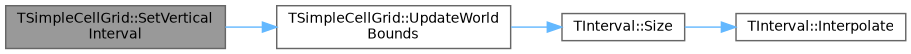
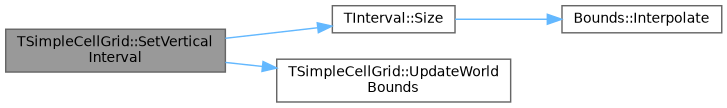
  digraph {
    rankdir=LR
    node [color=grey40 fillcolor=white fontname=Helvetica fontsize=10 shape=box style=filled]
    edge [color=steelblue1 fontname=Helvetica fontsize=10 labelfontname=Helvetica labelfontsize=10 style=solid]
    n1 [color=gray40 fillcolor=grey60 fontcolor=black height=0.2 label="TSimpleCellGrid::SetVertical\lInterval" width=0.4]
    n2 [height=0.2 label="TInterval::Size" width=0.4]
    n3 [height=0.2 label="TSimpleCellGrid::UpdateWorld\lBounds" width=0.4]
-   n4 [height=0.2 label="TInterval::Interpolate" width=0.4]
-   n3 -> n2
+   n4 [height=0.2 label="Bounds::Interpolate" width=0.4]
+   n1 -> n2
    n1 -> n3
    n2 -> n4
  }
